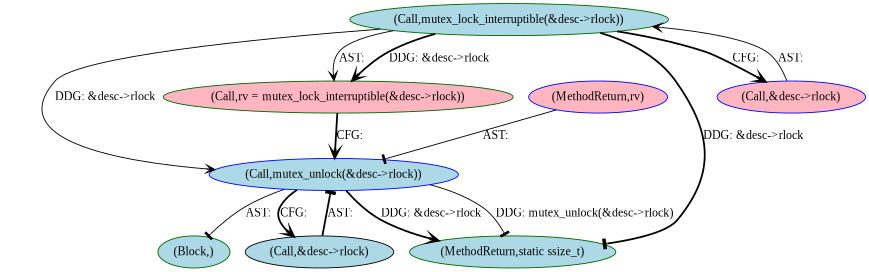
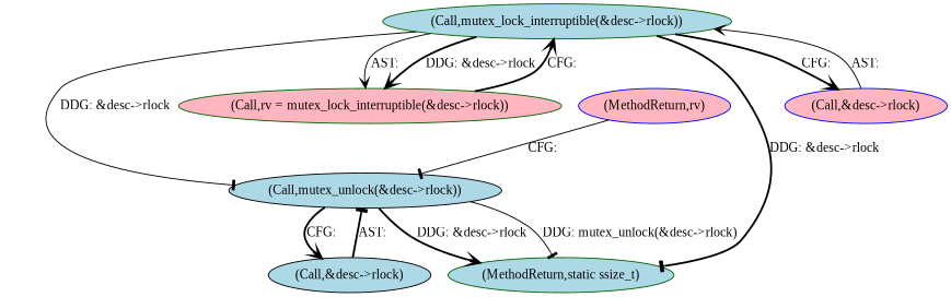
  digraph {
    fontname="Liberation Serif"
    node [color=darkgreen fillcolor=lightblue fontname="Liberation Serif" style=filled]
    edge [arrowhead=vee fontname="Liberation Serif" style=bold]
-   n1 [color=blue label="(Call,mutex_unlock(&desc->rlock))"]
-   n2 [label="(Block,)"]
+   n1 [color=black label="(Call,mutex_unlock(&desc->rlock))"]
    n3 [color=black label="(Call,&desc->rlock)"]
    n4 [label="(MethodReturn,static ssize_t)"]
    n5 [label="(Call,mutex_lock_interruptible(&desc->rlock))"]
    n6 [fillcolor=lightpink label="(Call,rv = mutex_lock_interruptible(&desc->rlock))"]
    n7 [color=blue fillcolor=lightpink label="(Call,&desc->rlock)"]
    n8 [color=blue fillcolor=lightpink label="(MethodReturn,rv)"]
-   n1 -> n2 [arrowhead=tee label="AST: " style=solid]
    n1 -> n3 [label="CFG: "]
    n1 -> n4 [label="DDG: &desc->rlock"]
    n1 -> n4 [arrowhead=tee label="DDG: mutex_unlock(&desc->rlock)" style=solid]
    n3 -> n1 [arrowhead=tee label="AST: "]
-   n5 -> n1 [label="DDG: &desc->rlock" style=solid]
+   n5 -> n1 [arrowhead=tee label="DDG: &desc->rlock" style=solid]
    n5 -> n4 [arrowhead=tee label="DDG: &desc->rlock"]
    n5 -> n6 [label="AST: " style=solid]
    n5 -> n6 [label="DDG: &desc->rlock"]
    n5 -> n7 [label="CFG: "]
-   n6 -> n1 [label="CFG: "]
+   n6 -> n5 [label="CFG: "]
    n7 -> n5 [label="AST: " style=solid]
-   n8 -> n1 [arrowhead=tee label="AST: " style=solid]
+   n8 -> n1 [arrowhead=tee label="CFG: " style=solid]
  }
